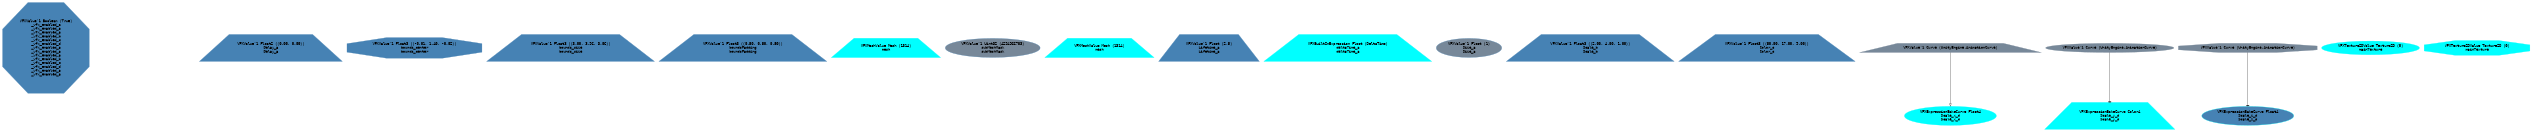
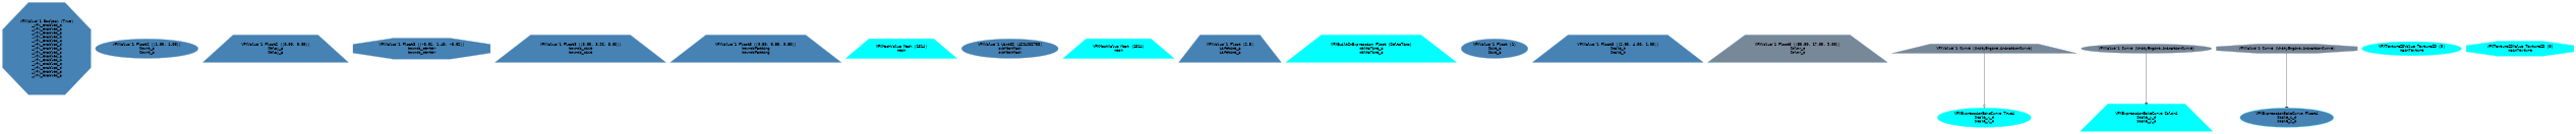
  digraph {
    fontname="DejaVu Sans Mono"
    node [color=steelblue fontname="DejaVu Sans Mono" shape=trapezium style=filled]
    edge [arrowhead=tee fontname="DejaVu Sans Mono"]
    n1 [label="VFXValue`1 Boolean (True)\n_vfx_enabled_a\n_vfx_enabled_a\n_vfx_enabled_a\n_vfx_enabled_b\n_vfx_enabled_c\n_vfx_enabled_d\n_vfx_enabled_a\n_vfx_enabled_a\n_vfx_enabled_a\n_vfx_enabled_b\n_vfx_enabled_c\n_vfx_enabled_d\n_vfx_enabled_a\n_vfx_enabled_a" shape=octagon]
+   n2 [label="VFXValue`1 Float2 ((1.00, 1.00))\nCount_a\nCount_a" shape=ellipse]
    n3 [label="VFXValue`1 Float2 ((0.00, 0.00))\nDelay_a\nDelay_a"]
    n4 [label="VFXValue`1 Float3 ((-0.01, 1.40, -0.02))\nbounds_center\nbounds_center" shape=octagon]
    n5 [label="VFXValue`1 Float3 ((3.00, 3.96, 3.06))\nbounds_size\nbounds_size"]
    n6 [label="VFXValue`1 Float3 ((0.50, 0.50, 0.50))\nboundsPadding\nboundsPadding"]
    n7 [color=cyan label="VFXMeshValue Mesh (1314)\nmesh"]
-   n8 [label="VFXValue`1 Uint32 (4294966783)\nsubMeshMask\nsubMeshMask" shape=ellipse fillcolor=lightslategray]
+   n8 [label="VFXValue`1 Uint32 (4294966783)\nsubMeshMask\nsubMeshMask" shape=ellipse]
    n9 [color=cyan label="VFXMeshValue Mesh (1314)\nmesh"]
    n10 [label="VFXValue`1 Float (2,5)\nLifetime_a\nLifetime_a"]
    n11 [color=cyan label="VFXBuiltInExpression Float (DeltaTime)\ndeltaTime_a\ndeltaTime_a"]
-   n12 [label="VFXValue`1 Float (1)\nSize_a\nSize_a" shape=ellipse fillcolor=lightslategray]
+   n12 [label="VFXValue`1 Float (1)\nSize_a\nSize_a" shape=ellipse]
    n13 [label="VFXValue`1 Float3 ((2.00, 4.00, 1.00))\nScale_b\nScale_b"]
-   n14 [label="VFXValue`1 Float3 ((50.00, 17.00, 9.00))\nColor_c\nColor_c"]
-   n15 [color=cyan label="VFXExpressionBakeCurve Float4\nScale_x_d\nScale_x_d" shape=ellipse]
+   n14 [label="VFXValue`1 Float3 ((50.00, 17.00, 9.00))\nColor_c\nColor_c" fillcolor=lightslategray]
+   n15 [color=cyan label="VFXExpressionBakeCurve True4\nScale_x_d\nScale_x_d" shape=ellipse]
    n16 [color=lightslategray label="VFXValue`1 Curve (UnityEngine.AnimationCurve)"]
    n17 [color=cyan label="VFXExpressionBakeCurve Color4\nScale_y_d\nScale_y_d"]
    n18 [color=lightslategray label="VFXValue`1 Curve (UnityEngine.AnimationCurve)" shape=ellipse]
    n19 [color=cyan fillcolor=steelblue label="VFXExpressionBakeCurve Float4\nScale_z_d\nScale_z_d" shape=ellipse]
    n20 [color=lightslategray label="VFXValue`1 Curve (UnityEngine.AnimationCurve)" shape=octagon]
    n21 [color=cyan label="VFXTexture2DValue Texture2D (0)\nmainTexture" shape=ellipse]
    n22 [color=cyan label="VFXTexture2DValue Texture2D (0)\nmainTexture" shape=octagon]
    n16 -> n15 [arrowhead=onormal]
    n18 -> n17
    n20 -> n19
  }
